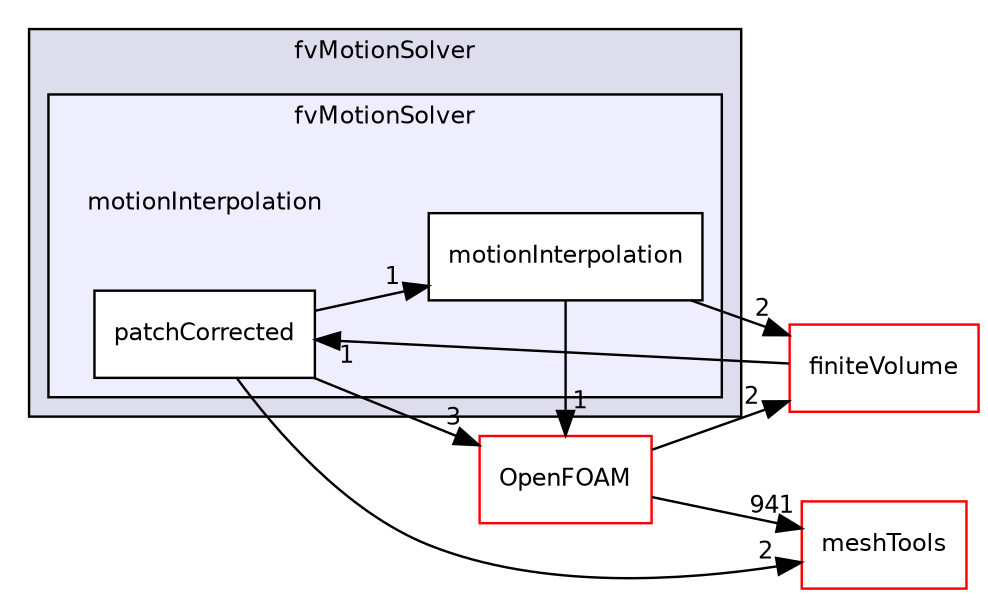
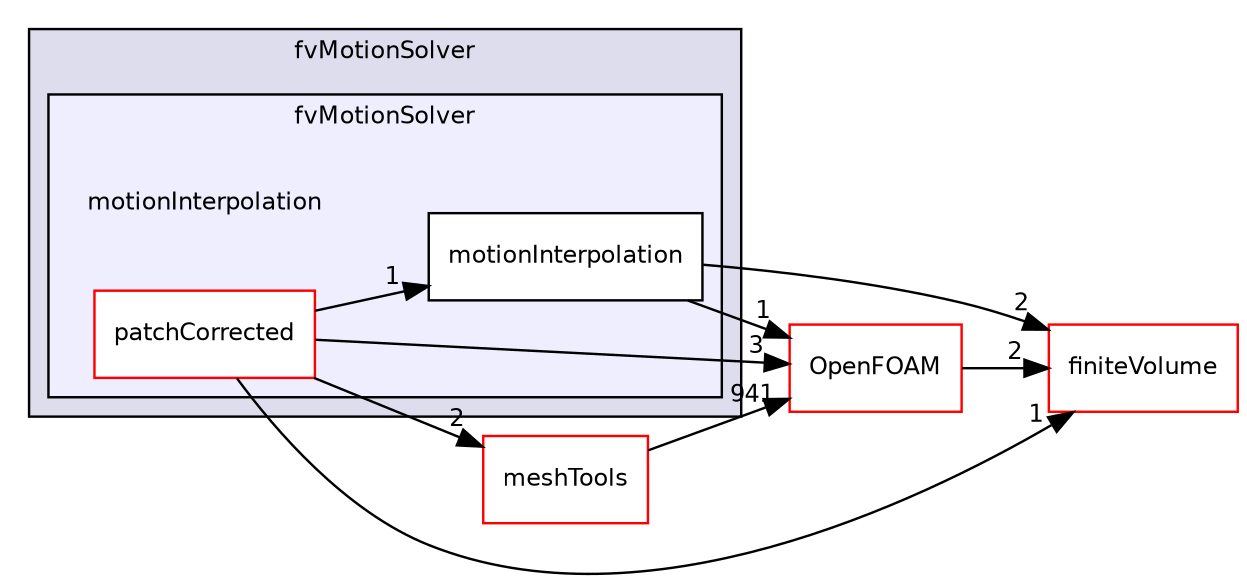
  digraph {
    compound=true
    rankdir=LR
    node [fontname=Helvetica fontsize=10 shape=box color=red]
    edge [headlabel=2 labeldistance=1.5 labelfontname=Helvetica labelfontsize=10]
    n1 [label=motionInterpolation shape=plaintext color=""]
    n2 [color=black fillcolor=white label=motionInterpolation style=filled]
-   n3 [color=black fillcolor=white label=patchCorrected style=filled]
+   n3 [fillcolor=white label=patchCorrected style=filled]
    n4 [label=finiteVolume]
    n5 [label=OpenFOAM]
    n6 [label=meshTools]
    subgraph cluster_1 {
      bgcolor="#ddddee"
      fontname=Helvetica
      fontsize=10
      label=fvMotionSolver
      pencolor=black
      subgraph cluster_2 {
        bgcolor="#eeeeff"
        fontname=Helvetica
        fontsize=10
        label=fvMotionSolver
        pencolor=black
        n1
        n2
        n3
      }
    }
    n2 -> n4
    n2 -> n5 [headlabel=1]
    n3 -> n2 [headlabel=1]
-   n4 -> n3 [headlabel=1]
+   n3 -> n4 [headlabel=1]
    n3 -> n5 [headlabel=3]
    n3 -> n6
    n5 -> n4
-   n5 -> n6 [headlabel=941]
+   n6 -> n5 [headlabel=941]
  }
